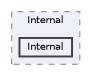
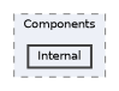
  digraph {
    compound=true
    n1 [color=grey25 fillcolor="#edf0f7" fontname=Helvetica fontsize=10 height=0.2 label=Internal shape=box style="filled,bold" width=0.4]
    subgraph cluster_1 {
      bgcolor="#edf0f7"
      fontname=Helvetica
      fontsize=10
-     label=Internal
+     label=Components
      pencolor=grey50
      style="filled,dashed"
      n1
    }
  }
